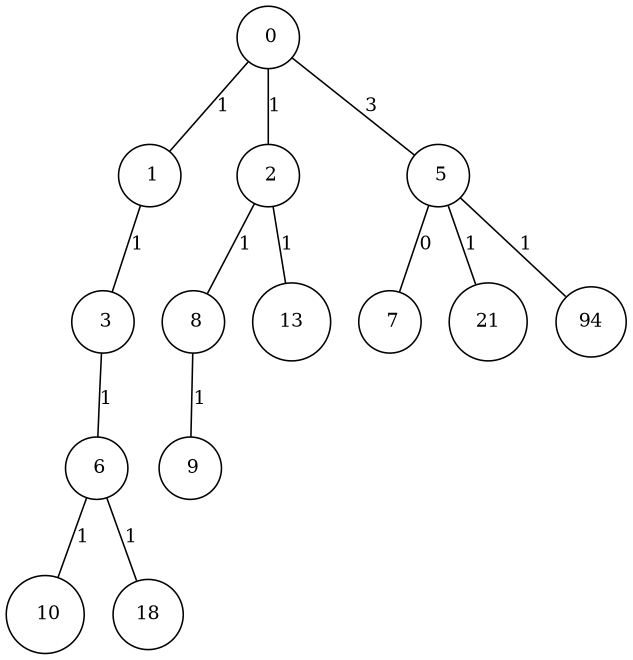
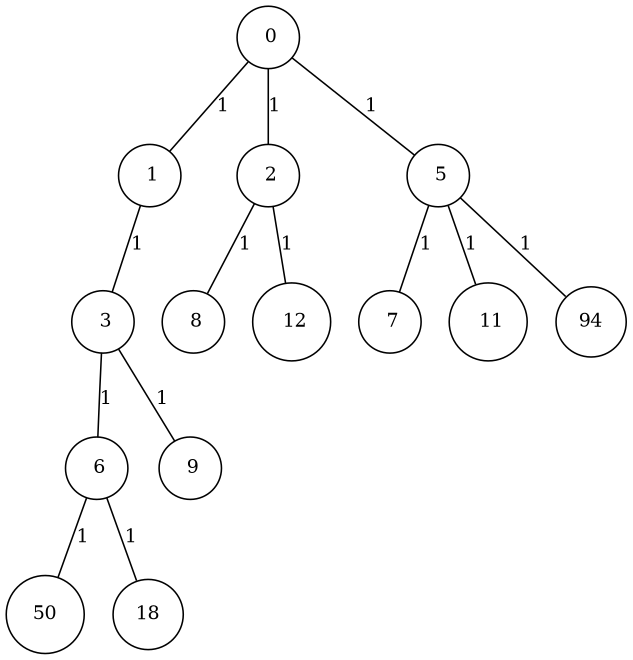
  graph {
    fixedsize="true;"
    node [color=black fontsize=12 hight=.12 shape=circle]
    edge [fontsize=12]
    n1 [label=" 0" width=.12]
    n2 [label=" 1" width=.12]
    n3 [label=" 2" width=.12]
    n4 [label=" 5" width=.12]
    n5 [label=" 3" width=.12]
    n6 [label=" 8" width=.12]
-   n7 [label=13 width=.12]
+   n7 [label=" 12" width=.12]
    n8 [label=" 7" width=.12]
-   n9 [label=21 width=.12]
+   n9 [label=" 11" width=.12]
    n10 [label=94 width=.12]
    n11 [label=" 6" width=.12]
    n12 [label=" 9" width=.12]
-   n13 [label=" 10" width=.12]
+   n13 [label=50 width=.12]
    n14 [label=18 width=.12]
    n1 -- n2 [label=1]
    n1 -- n3 [label=1]
-   n1 -- n4 [label=3]
+   n1 -- n4 [label=1]
    n2 -- n5 [label=1]
    n3 -- n6 [label=1]
    n3 -- n7 [label=1]
-   n4 -- n8 [label=0]
+   n4 -- n8 [label=1]
    n4 -- n9 [label=1]
    n4 -- n10 [label=1]
    n5 -- n11 [label=1]
-   n6 -- n12 [label=1]
+   n5 -- n12 [label=1]
    n11 -- n13 [label=1]
    n11 -- n14 [label=1]
  }
